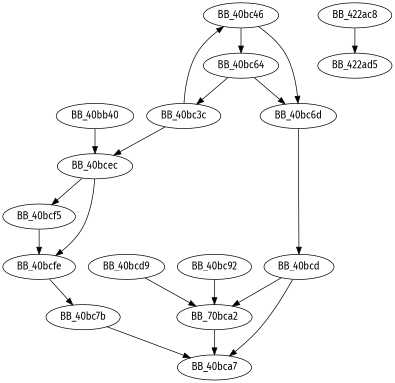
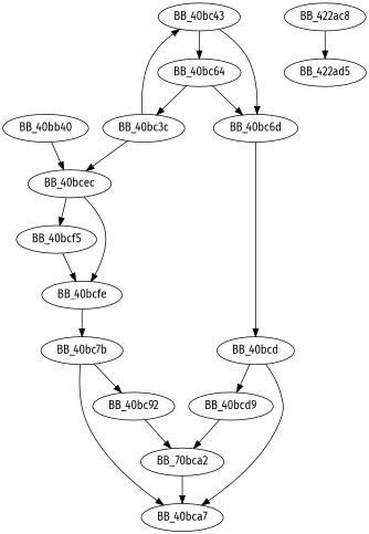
  digraph {
    fontname="Fira Sans"
    node [fontname="Fira Sans"]
    edge [fontname="Fira Sans"]
    BB_40bb40
    BB_40bcec
    BB_40bc3c
-   BB_40bc46
+   BB_40bc46 [label=BB_40bc43]
    BB_40bcf5
    BB_40bcfe
    BB_40bc64
    BB_40bc6d
    BB_40bc7b
    n10 [label=BB_40bcd]
    BB_40bca7
    BB_40bcd9
    n13 [label=BB_70bca2]
    BB_40bc92
    BB_422ac8
    BB_422ad5
    BB_40bb40 -> BB_40bcec
    BB_40bcec -> BB_40bcf5
    BB_40bcec -> BB_40bcfe
    BB_40bc3c -> BB_40bcec
    BB_40bc3c -> BB_40bc46
    BB_40bc46 -> BB_40bc64
    BB_40bc46 -> BB_40bc6d
    BB_40bcf5 -> BB_40bcfe
    BB_40bcfe -> BB_40bc7b
    BB_40bc64 -> BB_40bc3c
    BB_40bc64 -> BB_40bc6d
    BB_40bc6d -> n10
    BB_40bc7b -> BB_40bca7
+   BB_40bc7b -> BB_40bc92
    n10 -> BB_40bca7
-   n10 -> n13
+   n10 -> BB_40bcd9
    BB_40bcd9 -> n13
    n13 -> BB_40bca7
    BB_40bc92 -> n13
    BB_422ac8 -> BB_422ad5
  }
